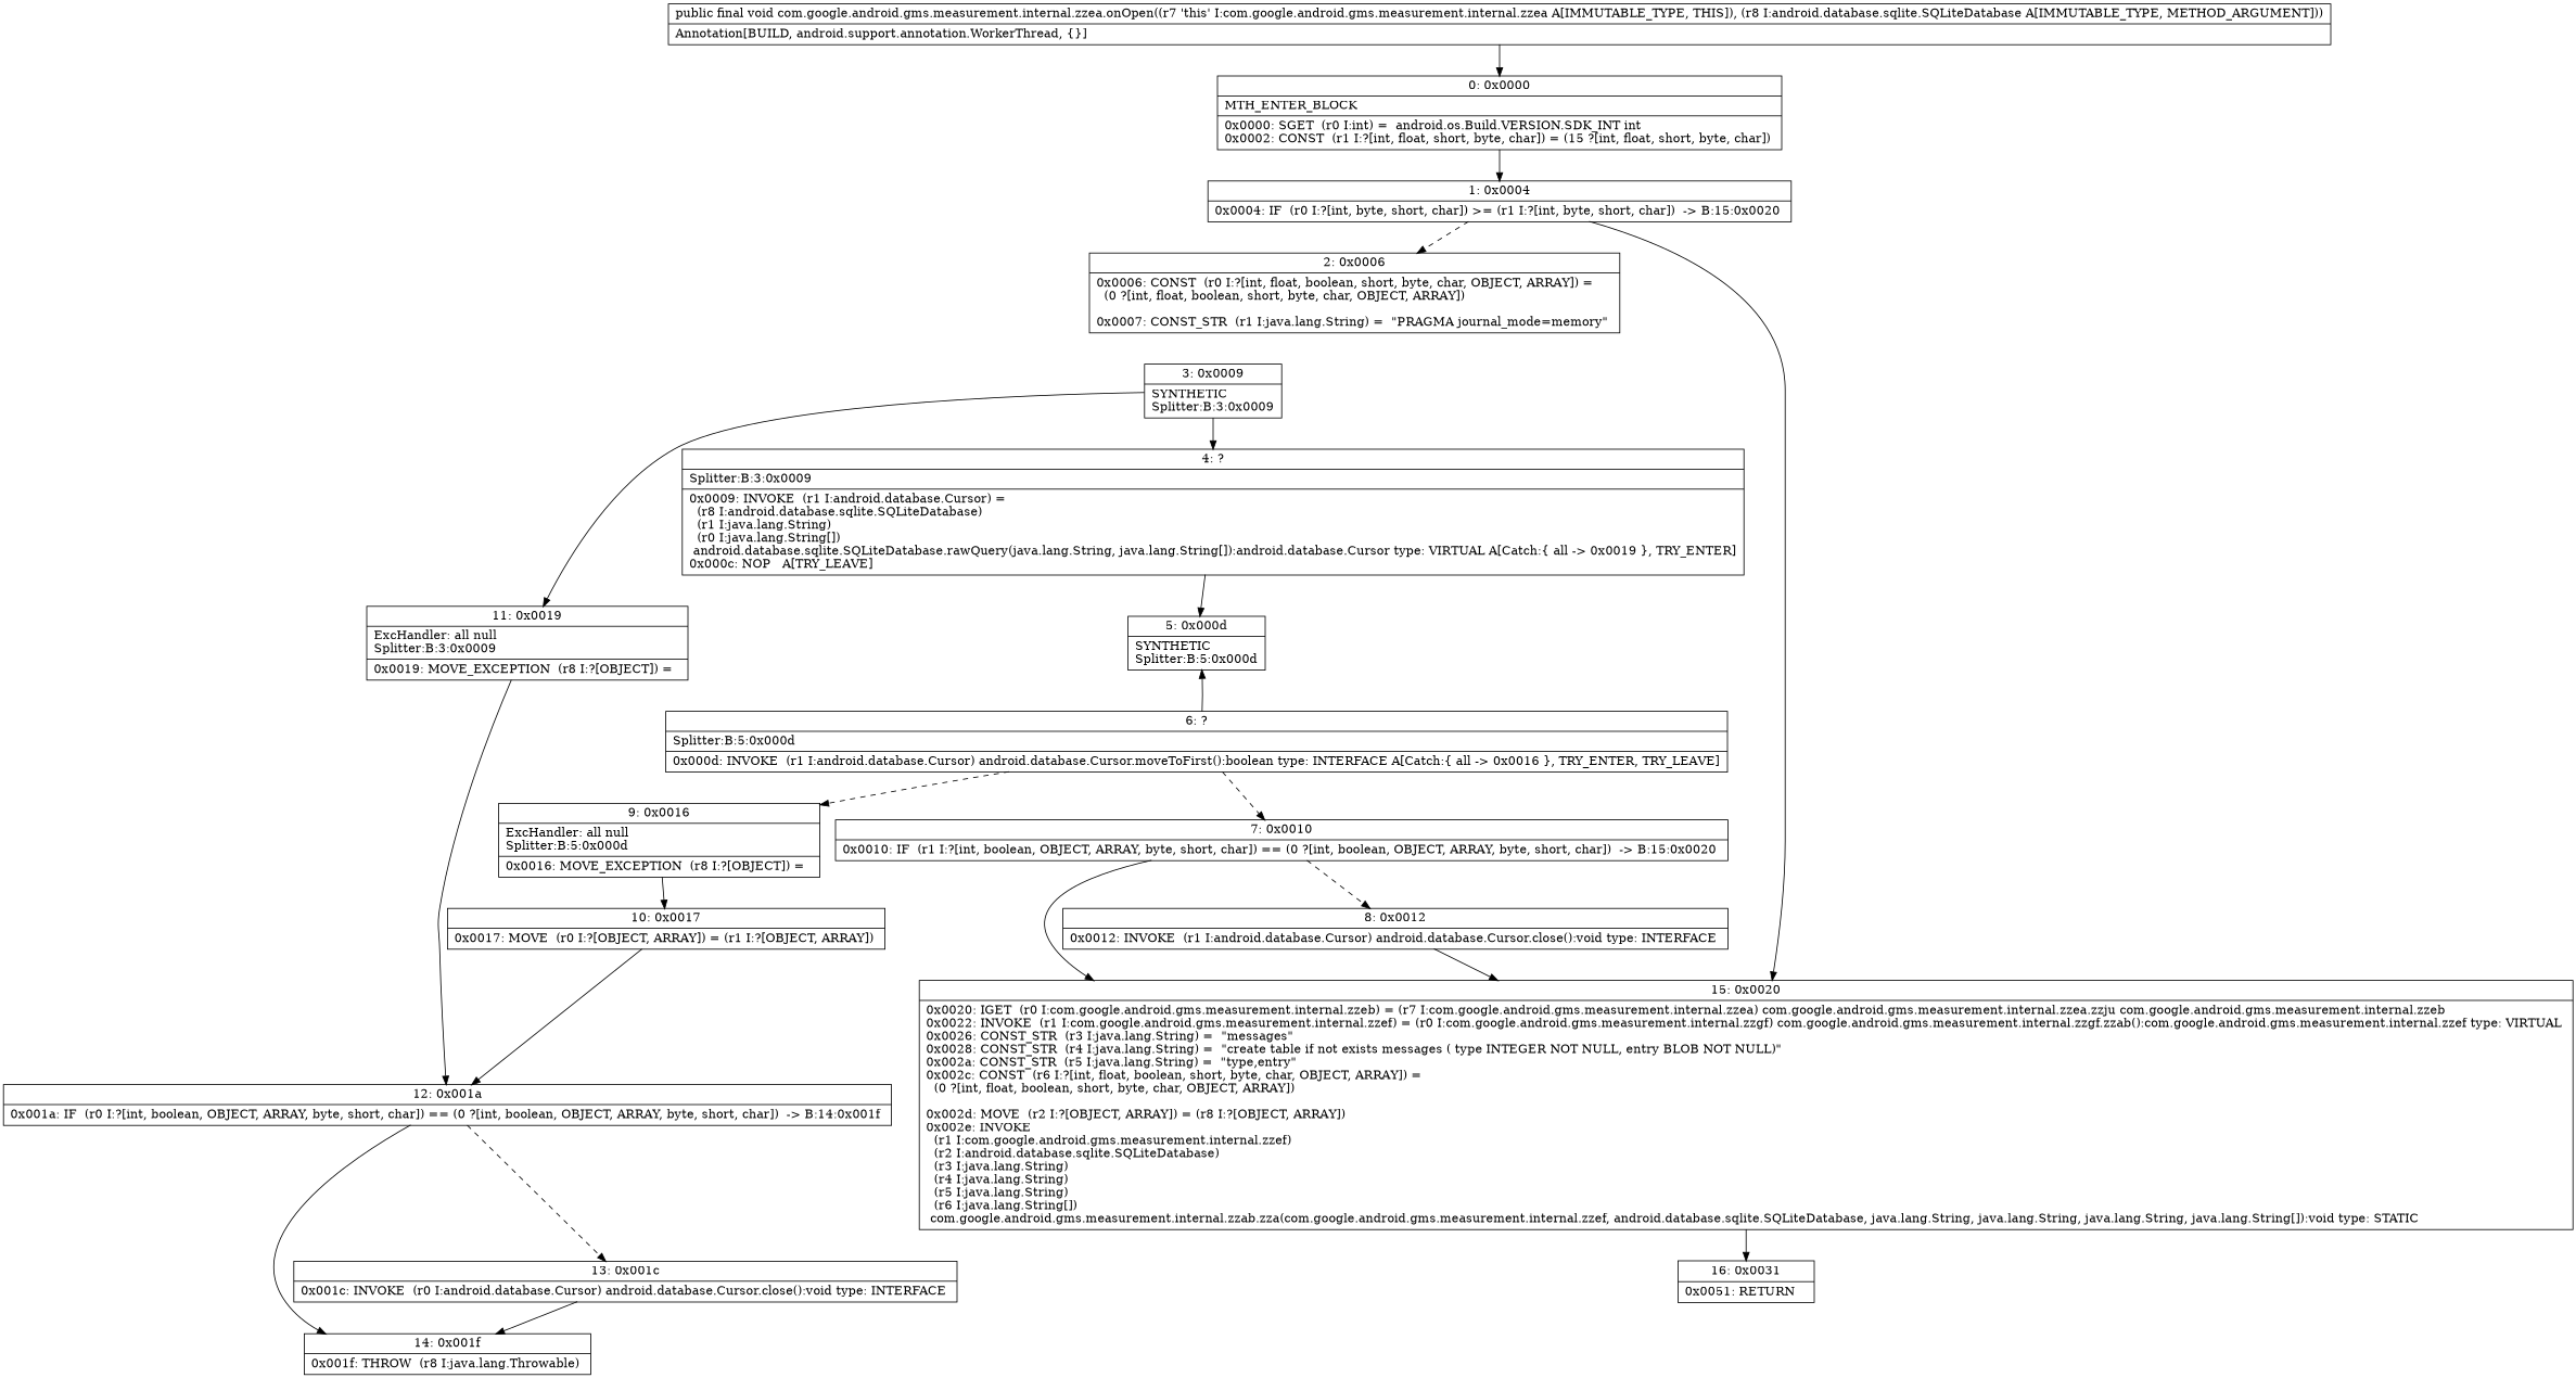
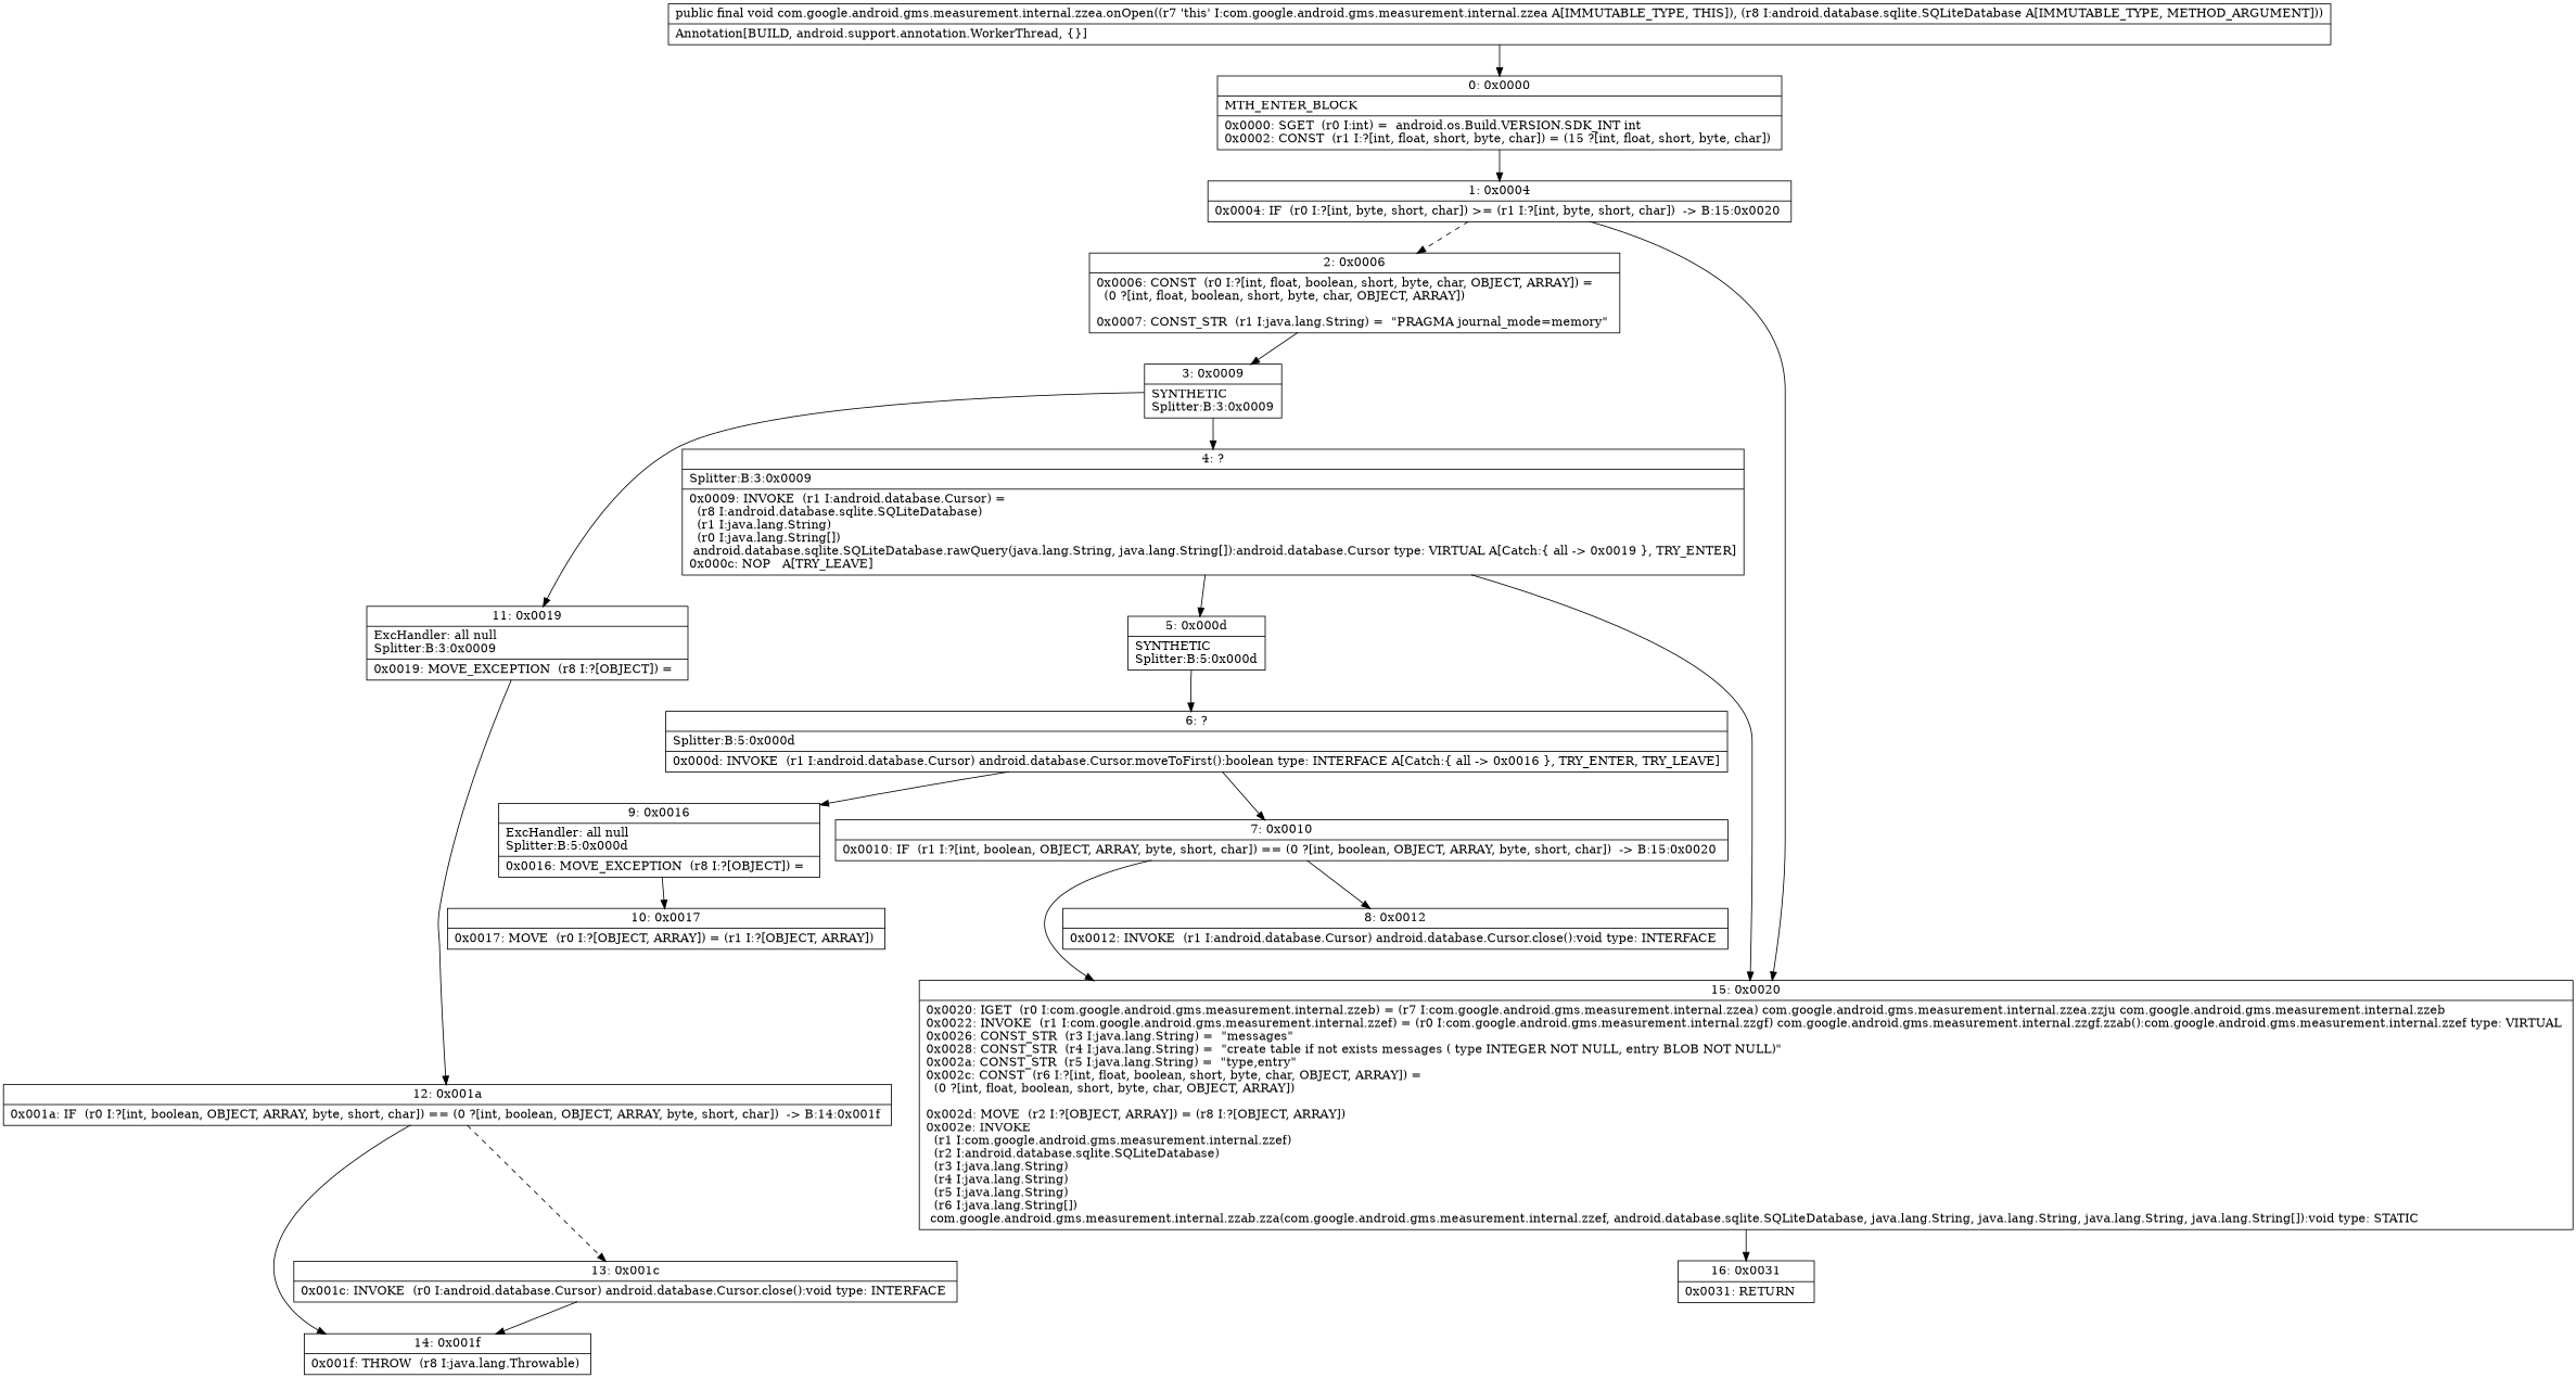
  digraph {
    node [shape=record]
    n1 [label="{0\:\ 0x0000|MTH_ENTER_BLOCK\l|0x0000: SGET  (r0 I:int) =  android.os.Build.VERSION.SDK_INT int \l0x0002: CONST  (r1 I:?[int, float, short, byte, char]) = (15 ?[int, float, short, byte, char]) \l}"]
    n2 [label="{1\:\ 0x0004|0x0004: IF  (r0 I:?[int, byte, short, char]) \>= (r1 I:?[int, byte, short, char])  \-\> B:15:0x0020 \l}"]
    n3 [label="{2\:\ 0x0006|0x0006: CONST  (r0 I:?[int, float, boolean, short, byte, char, OBJECT, ARRAY]) = \l  (0 ?[int, float, boolean, short, byte, char, OBJECT, ARRAY])\l \l0x0007: CONST_STR  (r1 I:java.lang.String) =  \"PRAGMA journal_mode=memory\" \l}"]
    n4 [label="{15\:\ 0x0020|0x0020: IGET  (r0 I:com.google.android.gms.measurement.internal.zzeb) = (r7 I:com.google.android.gms.measurement.internal.zzea) com.google.android.gms.measurement.internal.zzea.zzju com.google.android.gms.measurement.internal.zzeb \l0x0022: INVOKE  (r1 I:com.google.android.gms.measurement.internal.zzef) = (r0 I:com.google.android.gms.measurement.internal.zzgf) com.google.android.gms.measurement.internal.zzgf.zzab():com.google.android.gms.measurement.internal.zzef type: VIRTUAL \l0x0026: CONST_STR  (r3 I:java.lang.String) =  \"messages\" \l0x0028: CONST_STR  (r4 I:java.lang.String) =  \"create table if not exists messages ( type INTEGER NOT NULL, entry BLOB NOT NULL)\" \l0x002a: CONST_STR  (r5 I:java.lang.String) =  \"type,entry\" \l0x002c: CONST  (r6 I:?[int, float, boolean, short, byte, char, OBJECT, ARRAY]) = \l  (0 ?[int, float, boolean, short, byte, char, OBJECT, ARRAY])\l \l0x002d: MOVE  (r2 I:?[OBJECT, ARRAY]) = (r8 I:?[OBJECT, ARRAY]) \l0x002e: INVOKE  \l  (r1 I:com.google.android.gms.measurement.internal.zzef)\l  (r2 I:android.database.sqlite.SQLiteDatabase)\l  (r3 I:java.lang.String)\l  (r4 I:java.lang.String)\l  (r5 I:java.lang.String)\l  (r6 I:java.lang.String[])\l com.google.android.gms.measurement.internal.zzab.zza(com.google.android.gms.measurement.internal.zzef, android.database.sqlite.SQLiteDatabase, java.lang.String, java.lang.String, java.lang.String, java.lang.String[]):void type: STATIC \l}"]
    n5 [label="{3\:\ 0x0009|SYNTHETIC\lSplitter:B:3:0x0009\l}"]
-   n6 [label="{16\:\ 0x0031|0x0051: RETURN   \l}"]
+   n6 [label="{16\:\ 0x0031|0x0031: RETURN   \l}"]
    n7 [label="{4\:\ ?|Splitter:B:3:0x0009\l|0x0009: INVOKE  (r1 I:android.database.Cursor) = \l  (r8 I:android.database.sqlite.SQLiteDatabase)\l  (r1 I:java.lang.String)\l  (r0 I:java.lang.String[])\l android.database.sqlite.SQLiteDatabase.rawQuery(java.lang.String, java.lang.String[]):android.database.Cursor type: VIRTUAL A[Catch:\{ all \-\> 0x0019 \}, TRY_ENTER]\l0x000c: NOP   A[TRY_LEAVE]\l}"]
    n8 [label="{11\:\ 0x0019|ExcHandler: all null\lSplitter:B:3:0x0009\l|0x0019: MOVE_EXCEPTION  (r8 I:?[OBJECT]) =  \l}"]
    n9 [label="{5\:\ 0x000d|SYNTHETIC\lSplitter:B:5:0x000d\l}"]
    n10 [label="{12\:\ 0x001a|0x001a: IF  (r0 I:?[int, boolean, OBJECT, ARRAY, byte, short, char]) == (0 ?[int, boolean, OBJECT, ARRAY, byte, short, char])  \-\> B:14:0x001f \l}"]
    n11 [label="{6\:\ ?|Splitter:B:5:0x000d\l|0x000d: INVOKE  (r1 I:android.database.Cursor) android.database.Cursor.moveToFirst():boolean type: INTERFACE A[Catch:\{ all \-\> 0x0016 \}, TRY_ENTER, TRY_LEAVE]\l}"]
    n12 [label="{9\:\ 0x0016|ExcHandler: all null\lSplitter:B:5:0x000d\l|0x0016: MOVE_EXCEPTION  (r8 I:?[OBJECT]) =  \l}"]
    n13 [label="{7\:\ 0x0010|0x0010: IF  (r1 I:?[int, boolean, OBJECT, ARRAY, byte, short, char]) == (0 ?[int, boolean, OBJECT, ARRAY, byte, short, char])  \-\> B:15:0x0020 \l}"]
    n14 [label="{10\:\ 0x0017|0x0017: MOVE  (r0 I:?[OBJECT, ARRAY]) = (r1 I:?[OBJECT, ARRAY]) \l}"]
    n15 [label="{8\:\ 0x0012|0x0012: INVOKE  (r1 I:android.database.Cursor) android.database.Cursor.close():void type: INTERFACE \l}"]
    n16 [label="{13\:\ 0x001c|0x001c: INVOKE  (r0 I:android.database.Cursor) android.database.Cursor.close():void type: INTERFACE \l}"]
    n17 [label="{14\:\ 0x001f|0x001f: THROW  (r8 I:java.lang.Throwable) \l}"]
    n18 [label="{public final void com.google.android.gms.measurement.internal.zzea.onOpen((r7 'this' I:com.google.android.gms.measurement.internal.zzea A[IMMUTABLE_TYPE, THIS]), (r8 I:android.database.sqlite.SQLiteDatabase A[IMMUTABLE_TYPE, METHOD_ARGUMENT]))  | Annotation[BUILD, android.support.annotation.WorkerThread, \{\}]\l}"]
    n1 -> n2
    n2 -> n3 [style=dashed]
    n2 -> n4
+   n3 -> n5
    n4 -> n6
    n5 -> n7
    n5 -> n8
    n7 -> n9
    n8 -> n10
-   n11 -> n9
+   n9 -> n11
    n10 -> n16 [style=dashed]
    n10 -> n17
-   n11 -> n12 [style=dashed]
-   n11 -> n13 [style=dashed]
+   n11 -> n12
+   n11 -> n13
    n12 -> n14
    n13 -> n4
-   n13 -> n15 [style=dashed]
-   n14 -> n10
-   n15 -> n4
+   n13 -> n15 [style=solid]
+   n7 -> n4
    n16 -> n17
    n18 -> n1
  }
